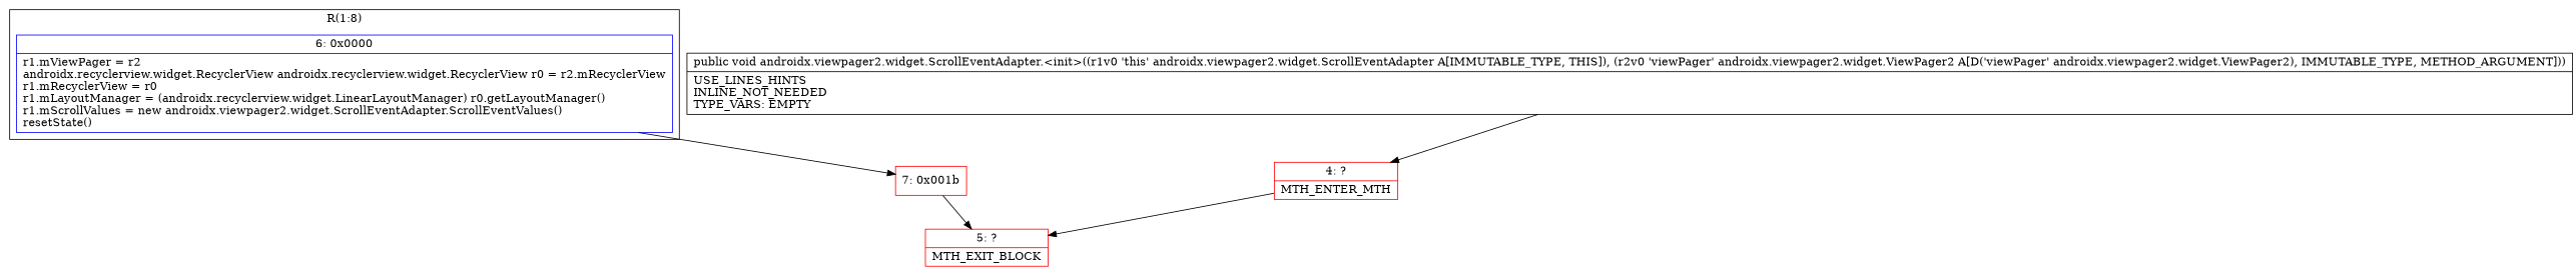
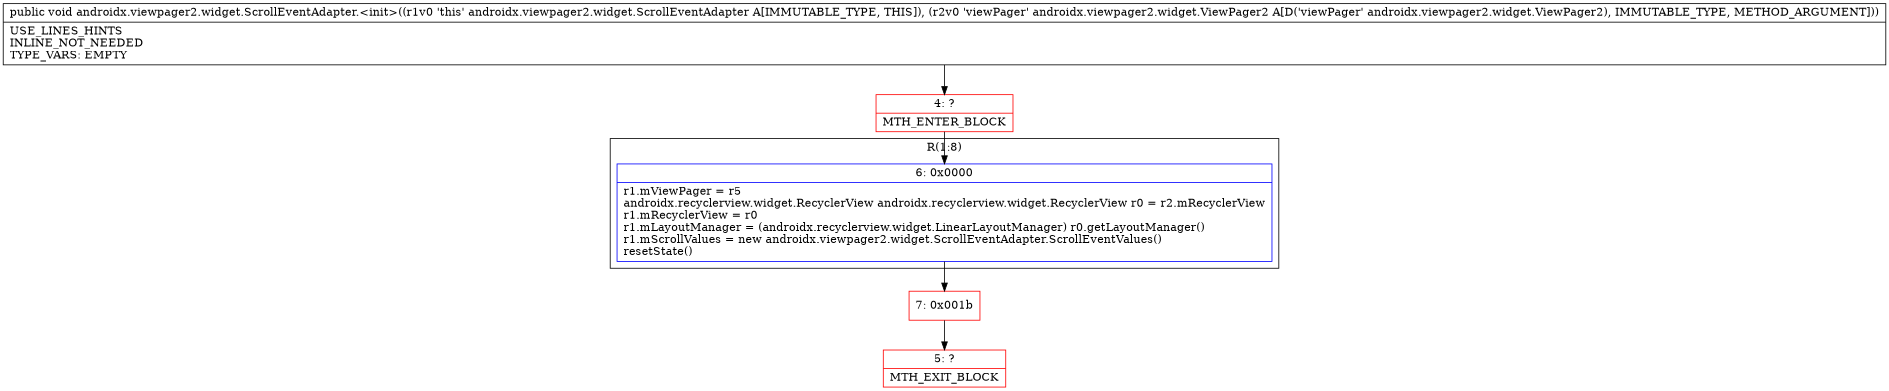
  digraph {
    node [color=red shape=record]
-   n1 [color=blue label="{6\:\ 0x0000|r1.mViewPager = r2\landroidx.recyclerview.widget.RecyclerView androidx.recyclerview.widget.RecyclerView r0 = r2.mRecyclerView\lr1.mRecyclerView = r0\lr1.mLayoutManager = (androidx.recyclerview.widget.LinearLayoutManager) r0.getLayoutManager()\lr1.mScrollValues = new androidx.viewpager2.widget.ScrollEventAdapter.ScrollEventValues()\lresetState()\l}"]
+   n1 [color=blue label="{6\:\ 0x0000|r1.mViewPager = r5\landroidx.recyclerview.widget.RecyclerView androidx.recyclerview.widget.RecyclerView r0 = r2.mRecyclerView\lr1.mRecyclerView = r0\lr1.mLayoutManager = (androidx.recyclerview.widget.LinearLayoutManager) r0.getLayoutManager()\lr1.mScrollValues = new androidx.viewpager2.widget.ScrollEventAdapter.ScrollEventValues()\lresetState()\l}"]
    n2 [label="{7\:\ 0x001b}"]
    n3 [label="{5\:\ ?|MTH_EXIT_BLOCK\l}"]
-   n4 [label="{4\:\ ?|MTH_ENTER_MTH\l}"]
+   n4 [label="{4\:\ ?|MTH_ENTER_BLOCK\l}"]
    n5 [label="{public void androidx.viewpager2.widget.ScrollEventAdapter.\<init\>((r1v0 'this' androidx.viewpager2.widget.ScrollEventAdapter A[IMMUTABLE_TYPE, THIS]), (r2v0 'viewPager' androidx.viewpager2.widget.ViewPager2 A[D('viewPager' androidx.viewpager2.widget.ViewPager2), IMMUTABLE_TYPE, METHOD_ARGUMENT]))  | USE_LINES_HINTS\lINLINE_NOT_NEEDED\lTYPE_VARS: EMPTY\l}" color=""]
    subgraph cluster_1 {
      label="R(1:8)"
      n1
    }
    n1 -> n2
    n2 -> n3
-   n4 -> n3
+   n4 -> n1
    n5 -> n4
  }
